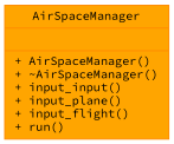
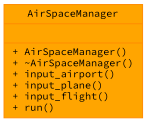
  digraph {
    fontname="Source Code Pro"
-   n1 [color=darkorange fillcolor=orange fontcolor=black fontname="Source Code Pro" fontsize=10 height=0.2 label="{AirSpaceManager\n||+ AirSpaceManager()\l+ ~AirSpaceManager()\l+ input_input()\l+ input_plane()\l+ input_flight()\l+ run()\l}" shape=record style=filled width=0.4]
+   n1 [color=darkorange fillcolor=orange fontcolor=black fontname="Source Code Pro" fontsize=10 height=0.2 label="{AirSpaceManager\n||+ AirSpaceManager()\l+ ~AirSpaceManager()\l+ input_airport()\l+ input_plane()\l+ input_flight()\l+ run()\l}" shape=record style=filled width=0.4]
  }
